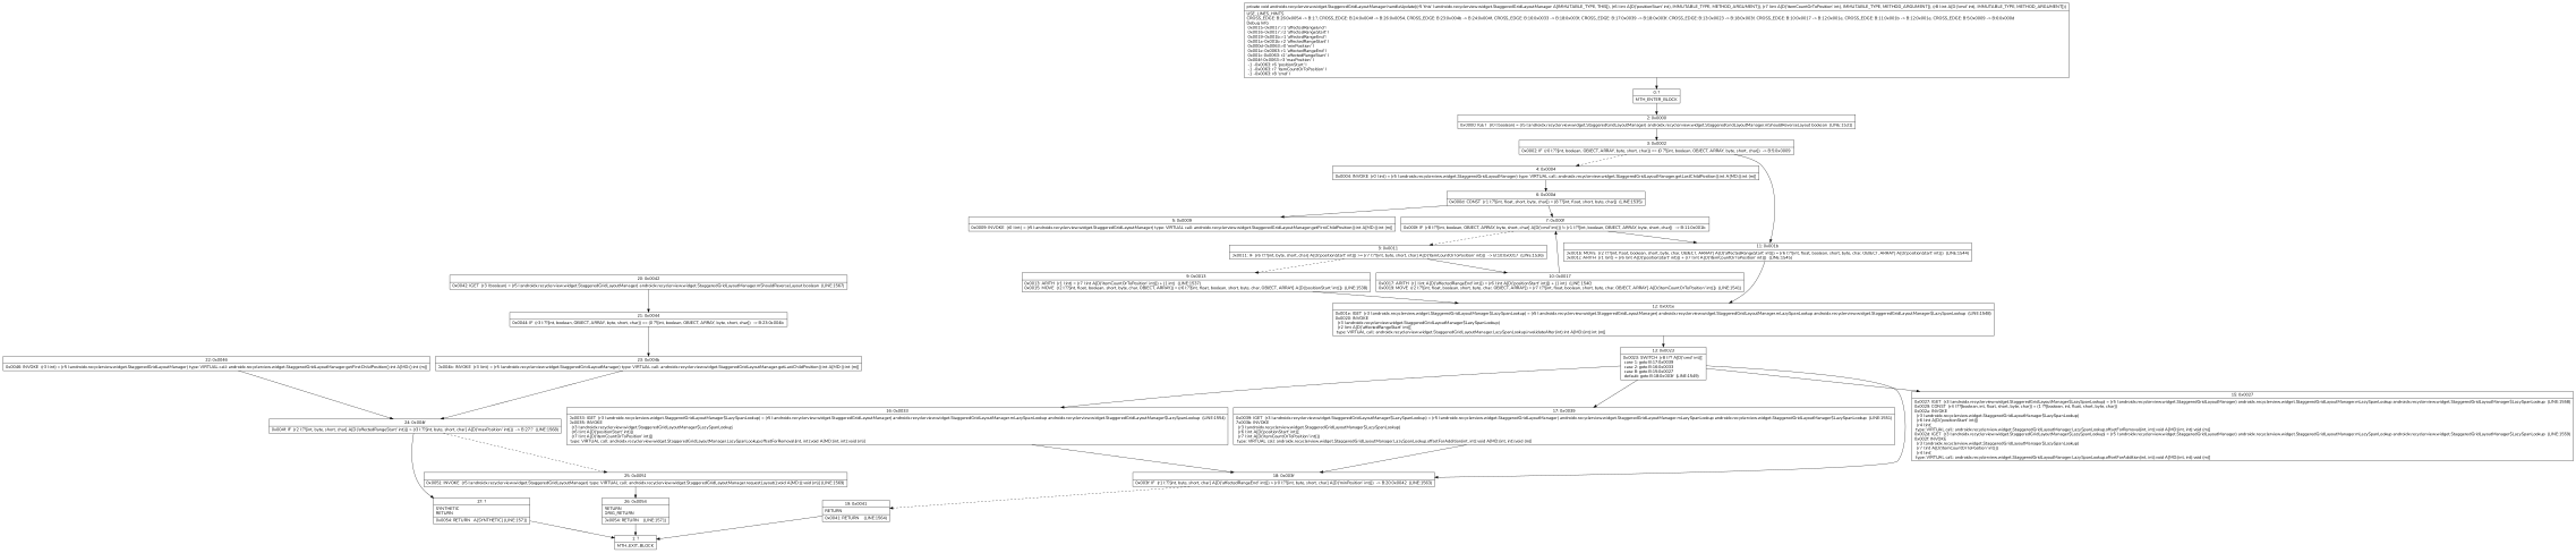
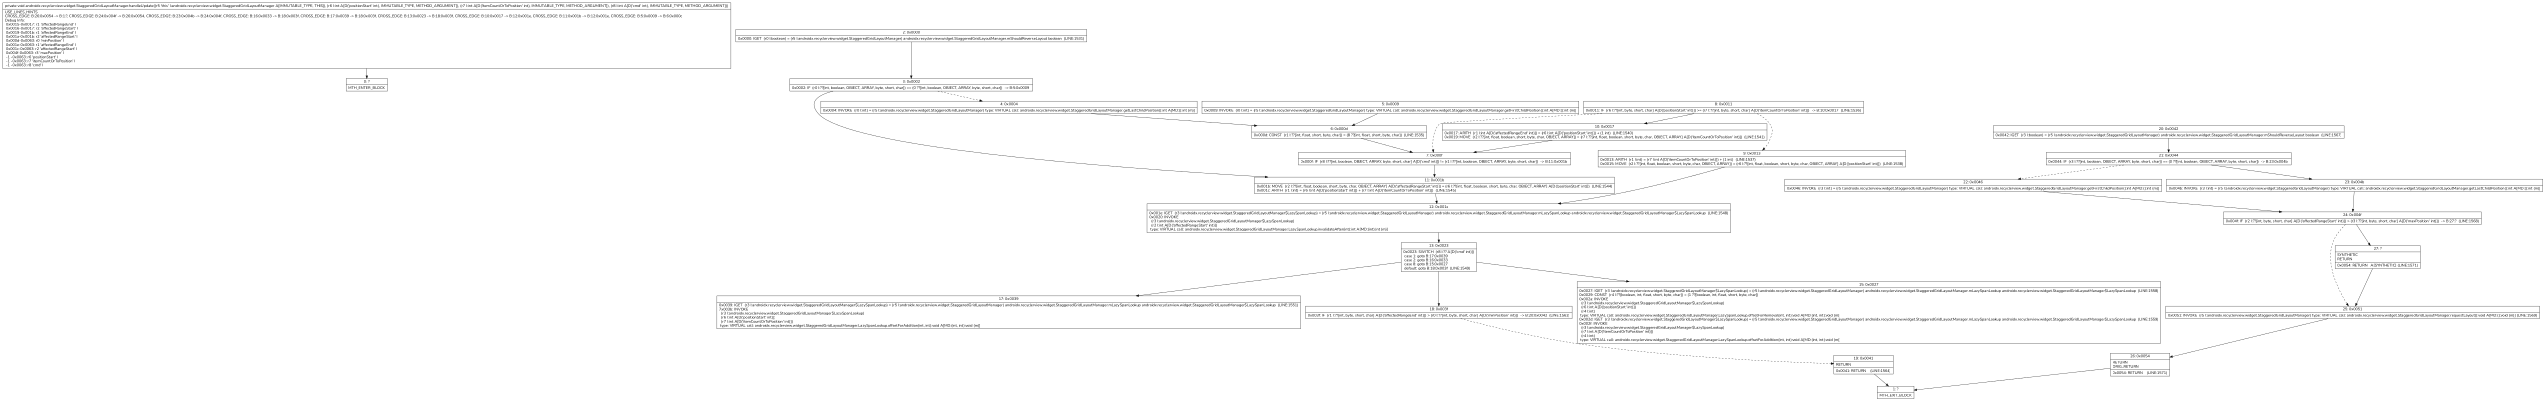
  digraph {
    fontname=Nunito
    node [fontname=Nunito shape=record]
    edge [fontname=Nunito]
    n1 [label="{0\:\ ?|MTH_ENTER_BLOCK\l}"]
    n2 [label="{2\:\ 0x0000|0x0000: IGET  (r0 I:boolean) = (r5 I:androidx.recyclerview.widget.StaggeredGridLayoutManager) androidx.recyclerview.widget.StaggeredGridLayoutManager.mShouldReverseLayout boolean  (LINE:1531)\l}"]
    n3 [label="{3\:\ 0x0002|0x0002: IF  (r0 I:??[int, boolean, OBJECT, ARRAY, byte, short, char]) == (0 ??[int, boolean, OBJECT, ARRAY, byte, short, char])  \-\> B:5:0x0009 \l}"]
    n4 [label="{4\:\ 0x0004|0x0004: INVOKE  (r0 I:int) = (r5 I:androidx.recyclerview.widget.StaggeredGridLayoutManager) type: VIRTUAL call: androidx.recyclerview.widget.StaggeredGridLayoutManager.getLastChildPosition():int A[MD:():int (m)]\l}"]
    n5 [label="{11\:\ 0x001b|0x001b: MOVE  (r2 I:??[int, float, boolean, short, byte, char, OBJECT, ARRAY] A[D('affectedRangeStart' int)]) = (r6 I:??[int, float, boolean, short, byte, char, OBJECT, ARRAY] A[D('positionStart' int)])  (LINE:1544)\l0x001c: ARITH  (r1 I:int) = (r6 I:int A[D('positionStart' int)]) + (r7 I:int A[D('itemCountOrToPosition' int)])  (LINE:1545)\l}"]
    n6 [label="{6\:\ 0x000d|0x000d: CONST  (r1 I:??[int, float, short, byte, char]) = (8 ??[int, float, short, byte, char])  (LINE:1535)\l}"]
    n7 [label="{5\:\ 0x0009|0x0009: INVOKE  (r0 I:int) = (r5 I:androidx.recyclerview.widget.StaggeredGridLayoutManager) type: VIRTUAL call: androidx.recyclerview.widget.StaggeredGridLayoutManager.getFirstChildPosition():int A[MD:():int (m)]\l}"]
    n8 [label="{7\:\ 0x000f|0x000f: IF  (r8 I:??[int, boolean, OBJECT, ARRAY, byte, short, char] A[D('cmd' int)]) != (r1 I:??[int, boolean, OBJECT, ARRAY, byte, short, char])  \-\> B:11:0x001b \l}"]
    n9 [label="{8\:\ 0x0011|0x0011: IF  (r6 I:??[int, byte, short, char] A[D('positionStart' int)]) \>= (r7 I:??[int, byte, short, char] A[D('itemCountOrToPosition' int)])  \-\> B:10:0x0017  (LINE:1536)\l}"]
    n10 [label="{9\:\ 0x0013|0x0013: ARITH  (r1 I:int) = (r7 I:int A[D('itemCountOrToPosition' int)]) + (1 int)  (LINE:1537)\l0x0015: MOVE  (r2 I:??[int, float, boolean, short, byte, char, OBJECT, ARRAY]) = (r6 I:??[int, float, boolean, short, byte, char, OBJECT, ARRAY] A[D('positionStart' int)])  (LINE:1538)\l}"]
    n11 [label="{10\:\ 0x0017|0x0017: ARITH  (r1 I:int A[D('affectedRangeEnd' int)]) = (r6 I:int A[D('positionStart' int)]) + (1 int)  (LINE:1540)\l0x0019: MOVE  (r2 I:??[int, float, boolean, short, byte, char, OBJECT, ARRAY]) = (r7 I:??[int, float, boolean, short, byte, char, OBJECT, ARRAY] A[D('itemCountOrToPosition' int)])  (LINE:1541)\l}"]
    n12 [label="{12\:\ 0x001e|0x001e: IGET  (r3 I:androidx.recyclerview.widget.StaggeredGridLayoutManager$LazySpanLookup) = (r5 I:androidx.recyclerview.widget.StaggeredGridLayoutManager) androidx.recyclerview.widget.StaggeredGridLayoutManager.mLazySpanLookup androidx.recyclerview.widget.StaggeredGridLayoutManager$LazySpanLookup  (LINE:1548)\l0x0020: INVOKE  \l  (r3 I:androidx.recyclerview.widget.StaggeredGridLayoutManager$LazySpanLookup)\l  (r2 I:int A[D('affectedRangeStart' int)])\l type: VIRTUAL call: androidx.recyclerview.widget.StaggeredGridLayoutManager.LazySpanLookup.invalidateAfter(int):int A[MD:(int):int (m)]\l}"]
    n13 [label="{13\:\ 0x0023|0x0023: SWITCH  (r8 I:?? A[D('cmd' int)])\l case 1: goto B:17:0x0039\l case 2: goto B:16:0x0033\l case 8: goto B:15:0x0027\l default: goto B:18:0x003f  (LINE:1549)\l}"]
    n14 [label="{15\:\ 0x0027|0x0027: IGET  (r3 I:androidx.recyclerview.widget.StaggeredGridLayoutManager$LazySpanLookup) = (r5 I:androidx.recyclerview.widget.StaggeredGridLayoutManager) androidx.recyclerview.widget.StaggeredGridLayoutManager.mLazySpanLookup androidx.recyclerview.widget.StaggeredGridLayoutManager$LazySpanLookup  (LINE:1558)\l0x0029: CONST  (r4 I:??[boolean, int, float, short, byte, char]) = (1 ??[boolean, int, float, short, byte, char]) \l0x002a: INVOKE  \l  (r3 I:androidx.recyclerview.widget.StaggeredGridLayoutManager$LazySpanLookup)\l  (r6 I:int A[D('positionStart' int)])\l  (r4 I:int)\l type: VIRTUAL call: androidx.recyclerview.widget.StaggeredGridLayoutManager.LazySpanLookup.offsetForRemoval(int, int):void A[MD:(int, int):void (m)]\l0x002d: IGET  (r3 I:androidx.recyclerview.widget.StaggeredGridLayoutManager$LazySpanLookup) = (r5 I:androidx.recyclerview.widget.StaggeredGridLayoutManager) androidx.recyclerview.widget.StaggeredGridLayoutManager.mLazySpanLookup androidx.recyclerview.widget.StaggeredGridLayoutManager$LazySpanLookup  (LINE:1559)\l0x002f: INVOKE  \l  (r3 I:androidx.recyclerview.widget.StaggeredGridLayoutManager$LazySpanLookup)\l  (r7 I:int A[D('itemCountOrToPosition' int)])\l  (r4 I:int)\l type: VIRTUAL call: androidx.recyclerview.widget.StaggeredGridLayoutManager.LazySpanLookup.offsetForAddition(int, int):void A[MD:(int, int):void (m)]\l}"]
-   n15 [label="{16\:\ 0x0033|0x0033: IGET  (r3 I:androidx.recyclerview.widget.StaggeredGridLayoutManager$LazySpanLookup) = (r5 I:androidx.recyclerview.widget.StaggeredGridLayoutManager) androidx.recyclerview.widget.StaggeredGridLayoutManager.mLazySpanLookup androidx.recyclerview.widget.StaggeredGridLayoutManager$LazySpanLookup  (LINE:1554)\l0x0035: INVOKE  \l  (r3 I:androidx.recyclerview.widget.StaggeredGridLayoutManager$LazySpanLookup)\l  (r6 I:int A[D('positionStart' int)])\l  (r7 I:int A[D('itemCountOrToPosition' int)])\l type: VIRTUAL call: androidx.recyclerview.widget.StaggeredGridLayoutManager.LazySpanLookup.offsetForRemoval(int, int):void A[MD:(int, int):void (m)]\l}"]
    n16 [label="{17\:\ 0x0039|0x0039: IGET  (r3 I:androidx.recyclerview.widget.StaggeredGridLayoutManager$LazySpanLookup) = (r5 I:androidx.recyclerview.widget.StaggeredGridLayoutManager) androidx.recyclerview.widget.StaggeredGridLayoutManager.mLazySpanLookup androidx.recyclerview.widget.StaggeredGridLayoutManager$LazySpanLookup  (LINE:1551)\l7x003b: INVOKE  \l  (r3 I:androidx.recyclerview.widget.StaggeredGridLayoutManager$LazySpanLookup)\l  (r6 I:int A[D('positionStart' int)])\l  (r7 I:int A[D('itemCountOrToPosition' int)])\l type: VIRTUAL call: androidx.recyclerview.widget.StaggeredGridLayoutManager.LazySpanLookup.offsetForAddition(int, int):void A[MD:(int, int):void (m)]\l}"]
    n17 [label="{18\:\ 0x003f|0x003f: IF  (r1 I:??[int, byte, short, char] A[D('affectedRangeEnd' int)]) \> (r0 I:??[int, byte, short, char] A[D('minPosition' int)])  \-\> B:20:0x0042  (LINE:1563)\l}"]
    n18 [label="{19\:\ 0x0041|RETURN\l|0x0041: RETURN    (LINE:1564)\l}"]
    n19 [label="{1\:\ ?|MTH_EXIT_BLOCK\l}"]
    n20 [label="{20\:\ 0x0042|0x0042: IGET  (r3 I:boolean) = (r5 I:androidx.recyclerview.widget.StaggeredGridLayoutManager) androidx.recyclerview.widget.StaggeredGridLayoutManager.mShouldReverseLayout boolean  (LINE:1567)\l}"]
    n21 [label="{21\:\ 0x0044|0x0044: IF  (r3 I:??[int, boolean, OBJECT, ARRAY, byte, short, char]) == (0 ??[int, boolean, OBJECT, ARRAY, byte, short, char])  \-\> B:23:0x004b \l}"]
    n22 [label="{22\:\ 0x0046|0x0046: INVOKE  (r3 I:int) = (r5 I:androidx.recyclerview.widget.StaggeredGridLayoutManager) type: VIRTUAL call: androidx.recyclerview.widget.StaggeredGridLayoutManager.getFirstChildPosition():int A[MD:():int (m)]\l}"]
    n23 [label="{23\:\ 0x004b|0x004b: INVOKE  (r3 I:int) = (r5 I:androidx.recyclerview.widget.StaggeredGridLayoutManager) type: VIRTUAL call: androidx.recyclerview.widget.StaggeredGridLayoutManager.getLastChildPosition():int A[MD:():int (m)]\l}"]
    n24 [label="{24\:\ 0x004f|0x004f: IF  (r2 I:??[int, byte, short, char] A[D('affectedRangeStart' int)]) \> (r3 I:??[int, byte, short, char] A[D('maxPosition' int)])  \-\> B:27:?  (LINE:1568)\l}"]
    n25 [label="{25\:\ 0x0051|0x0051: INVOKE  (r5 I:androidx.recyclerview.widget.StaggeredGridLayoutManager) type: VIRTUAL call: androidx.recyclerview.widget.StaggeredGridLayoutManager.requestLayout():void A[MD:():void (m)] (LINE:1569)\l}"]
    n26 [label="{27\:\ ?|SYNTHETIC\lRETURN\l|0x0054: RETURN   A[SYNTHETIC] (LINE:1571)\l}"]
    n27 [label="{26\:\ 0x0054|RETURN\lORIG_RETURN\l|0x0054: RETURN    (LINE:1571)\l}"]
    n28 [label="{private void androidx.recyclerview.widget.StaggeredGridLayoutManager.handleUpdate((r5 'this' I:androidx.recyclerview.widget.StaggeredGridLayoutManager A[IMMUTABLE_TYPE, THIS]), (r6 I:int A[D('positionStart' int), IMMUTABLE_TYPE, METHOD_ARGUMENT]), (r7 I:int A[D('itemCountOrToPosition' int), IMMUTABLE_TYPE, METHOD_ARGUMENT]), (r8 I:int A[D('cmd' int), IMMUTABLE_TYPE, METHOD_ARGUMENT]))  | USE_LINES_HINTS\lCROSS_EDGE: B:26:0x0054 \-\> B:1:?, CROSS_EDGE: B:24:0x004f \-\> B:26:0x0054, CROSS_EDGE: B:23:0x004b \-\> B:24:0x004f, CROSS_EDGE: B:16:0x0033 \-\> B:18:0x003f, CROSS_EDGE: B:17:0x0039 \-\> B:18:0x003f, CROSS_EDGE: B:13:0x0023 \-\> B:18:0x003f, CROSS_EDGE: B:10:0x0017 \-\> B:12:0x001e, CROSS_EDGE: B:11:0x001b \-\> B:12:0x001e, CROSS_EDGE: B:5:0x0009 \-\> B:6:0x000d\lDebug Info:\l  0x0015\-0x0017: r1 'affectedRangeEnd' I\l  0x0016\-0x0017: r2 'affectedRangeStart' I\l  0x0019\-0x001b: r1 'affectedRangeEnd' I\l  0x001a\-0x001b: r2 'affectedRangeStart' I\l  0x000d\-0x0063: r0 'minPosition' I\l  0x001e\-0x0063: r1 'affectedRangeEnd' I\l  0x001c\-0x0063: r2 'affectedRangeStart' I\l  0x004f\-0x0063: r3 'maxPosition' I\l  \-1 \-0x0063: r6 'positionStart' I\l  \-1 \-0x0063: r7 'itemCountOrToPosition' I\l  \-1 \-0x0063: r8 'cmd' I\l}"]
-   n1 -> n2
    n2 -> n3
    n3 -> n4 [style=dashed]
    n3 -> n5
    n4 -> n6
    n5 -> n12
    n6 -> n8
-   n6 -> n7
+   n7 -> n6
    n8 -> n5
-   n8 -> n9 [style=dashed]
+   n9 -> n8 [style=dashed]
    n9 -> n10 [style=dashed]
    n9 -> n11
    n10 -> n12
    n11 -> n8
    n12 -> n13
    n13 -> n14
-   n13 -> n15
    n13 -> n16
    n13 -> n17
-   n15 -> n17
-   n16 -> n17
    n17 -> n18 [style=dashed]
    n18 -> n19
    n20 -> n21
+   n21 -> n22 [style=dashed]
    n21 -> n23
    n22 -> n24
    n23 -> n24
    n24 -> n25 [style=dashed]
    n24 -> n26
    n25 -> n27
-   n26 -> n19
+   n26 -> n25
    n27 -> n19
    n28 -> n1
  }
